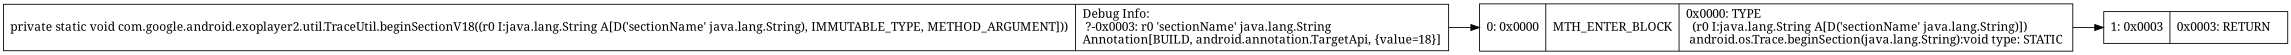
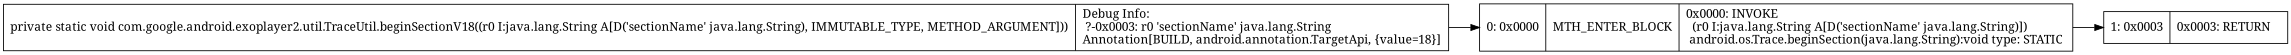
  digraph {
    rankdir=LR
    fontname="Noto Serif"
    node [shape=record fontname="Noto Serif"]
    edge [fontname="Noto Serif"]
-   n1 [label="{0\:\ 0x0000|MTH_ENTER_BLOCK\l|0x0000: TYPE  \l  (r0 I:java.lang.String A[D('sectionName' java.lang.String)])\l android.os.Trace.beginSection(java.lang.String):void type: STATIC \l}"]
+   n1 [label="{0\:\ 0x0000|MTH_ENTER_BLOCK\l|0x0000: INVOKE  \l  (r0 I:java.lang.String A[D('sectionName' java.lang.String)])\l android.os.Trace.beginSection(java.lang.String):void type: STATIC \l}"]
    n2 [label="{1\:\ 0x0003|0x0003: RETURN   \l}"]
    n3 [label="{private static void com.google.android.exoplayer2.util.TraceUtil.beginSectionV18((r0 I:java.lang.String A[D('sectionName' java.lang.String), IMMUTABLE_TYPE, METHOD_ARGUMENT]))  | Debug Info:\l  ?\-0x0003: r0 'sectionName' java.lang.String\lAnnotation[BUILD, android.annotation.TargetApi, \{value=18\}]\l}"]
    n1 -> n2
    n3 -> n1
  }
